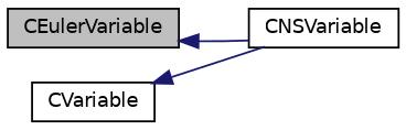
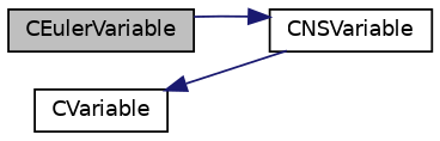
  digraph {
    rankdir=LR
    node [color=black fillcolor=white fontname=Helvetica fontsize=10 shape=record style=filled]
    edge [color=midnightblue dir=back fontname=Helvetica fontsize=10 labelfontname=Helvetica labelfontsize=10 style=solid]
    n1 [fillcolor=grey75 fontcolor=black height=0.2 label=CEulerVariable width=0.4]
    n2 [height=0.2 label=CNSVariable width=0.4]
    n3 [height=0.2 label=CVariable width=0.4]
-   n1 -> n2
+   n2 -> n1
    n3 -> n2
  }
